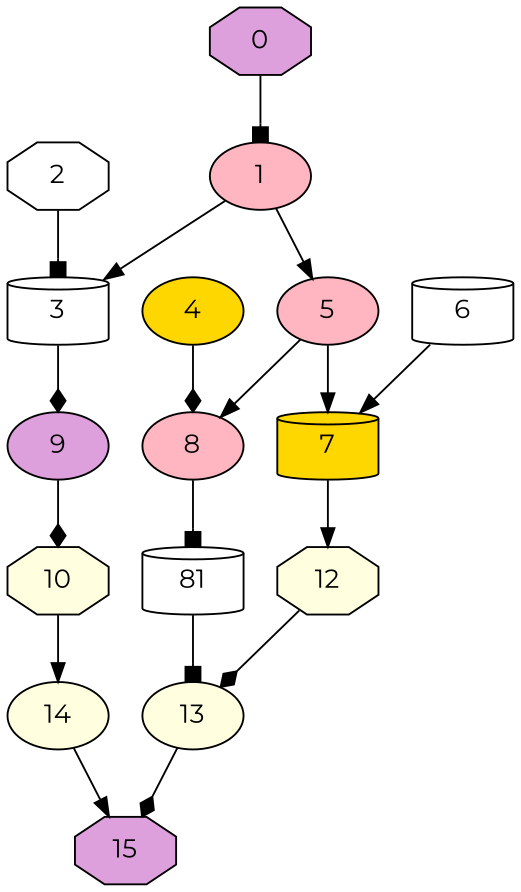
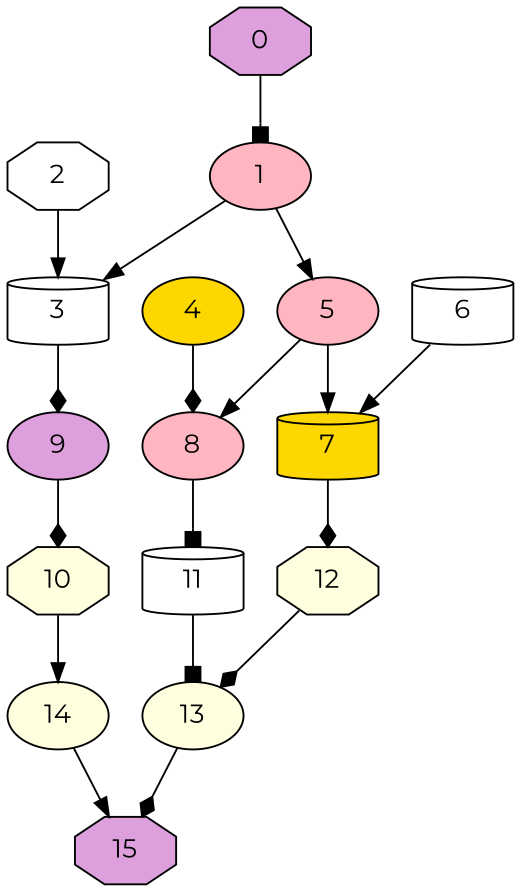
  digraph {
    fontname=Montserrat
    node [fillcolor=lightyellow fontname=Montserrat shape=ellipse style=filled]
    edge [arrowhead=normal fontname=Montserrat]
    7 [fillcolor=gold shape=cylinder]
    12 [shape=octagon]
    13
    6 [fillcolor=white shape=cylinder]
    15 [fillcolor=plum shape=octagon]
    8 [fillcolor=lightpink]
-   11 [fillcolor=white shape=cylinder label=81]
+   11 [fillcolor=white shape=cylinder]
    4 [fillcolor=gold]
    3 [fillcolor=white shape=cylinder]
    9 [fillcolor=plum]
    10 [shape=octagon]
    2 [fillcolor=white shape=octagon]
    14
    1 [fillcolor=lightpink]
    5 [fillcolor=lightpink]
    0 [fillcolor=plum shape=octagon]
-   7 -> 12
+   7 -> 12 [arrowhead=diamond]
    12 -> 13 [arrowhead=diamond]
    13 -> 15 [arrowhead=diamond]
    6 -> 7
    8 -> 11 [arrowhead=box]
    11 -> 13 [arrowhead=box]
    4 -> 8 [arrowhead=diamond]
    3 -> 9 [arrowhead=diamond]
    9 -> 10 [arrowhead=diamond]
    10 -> 14
-   2 -> 3 [arrowhead=box]
+   2 -> 3
    14 -> 15
    1 -> 3
    1 -> 5
    5 -> 7
    5 -> 8
    0 -> 1 [arrowhead=box]
  }
